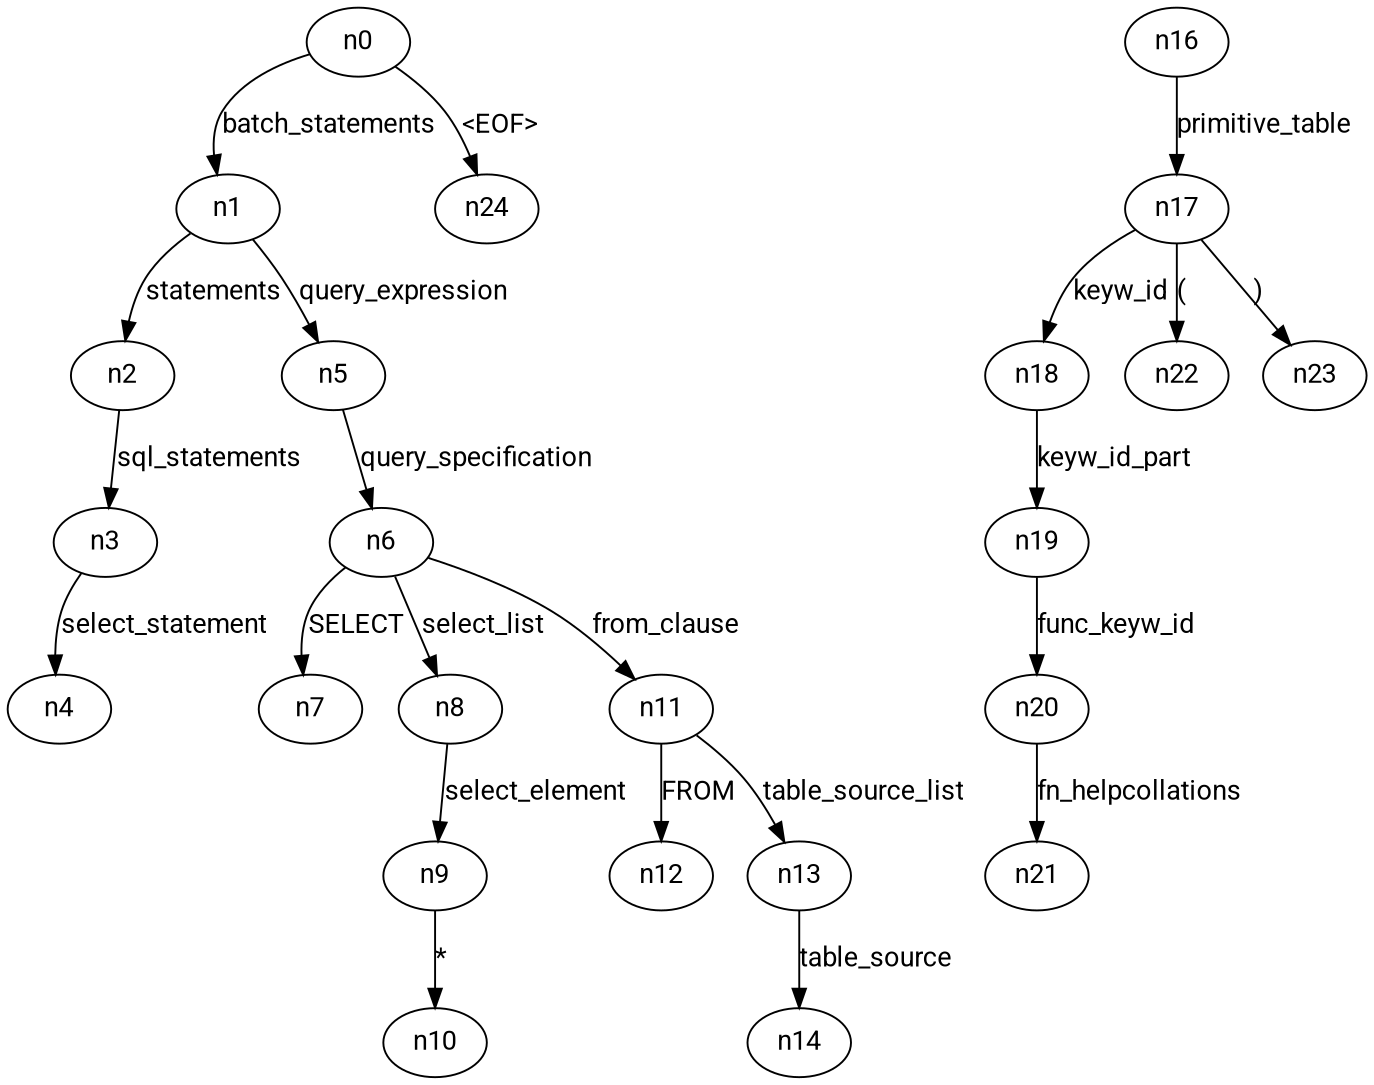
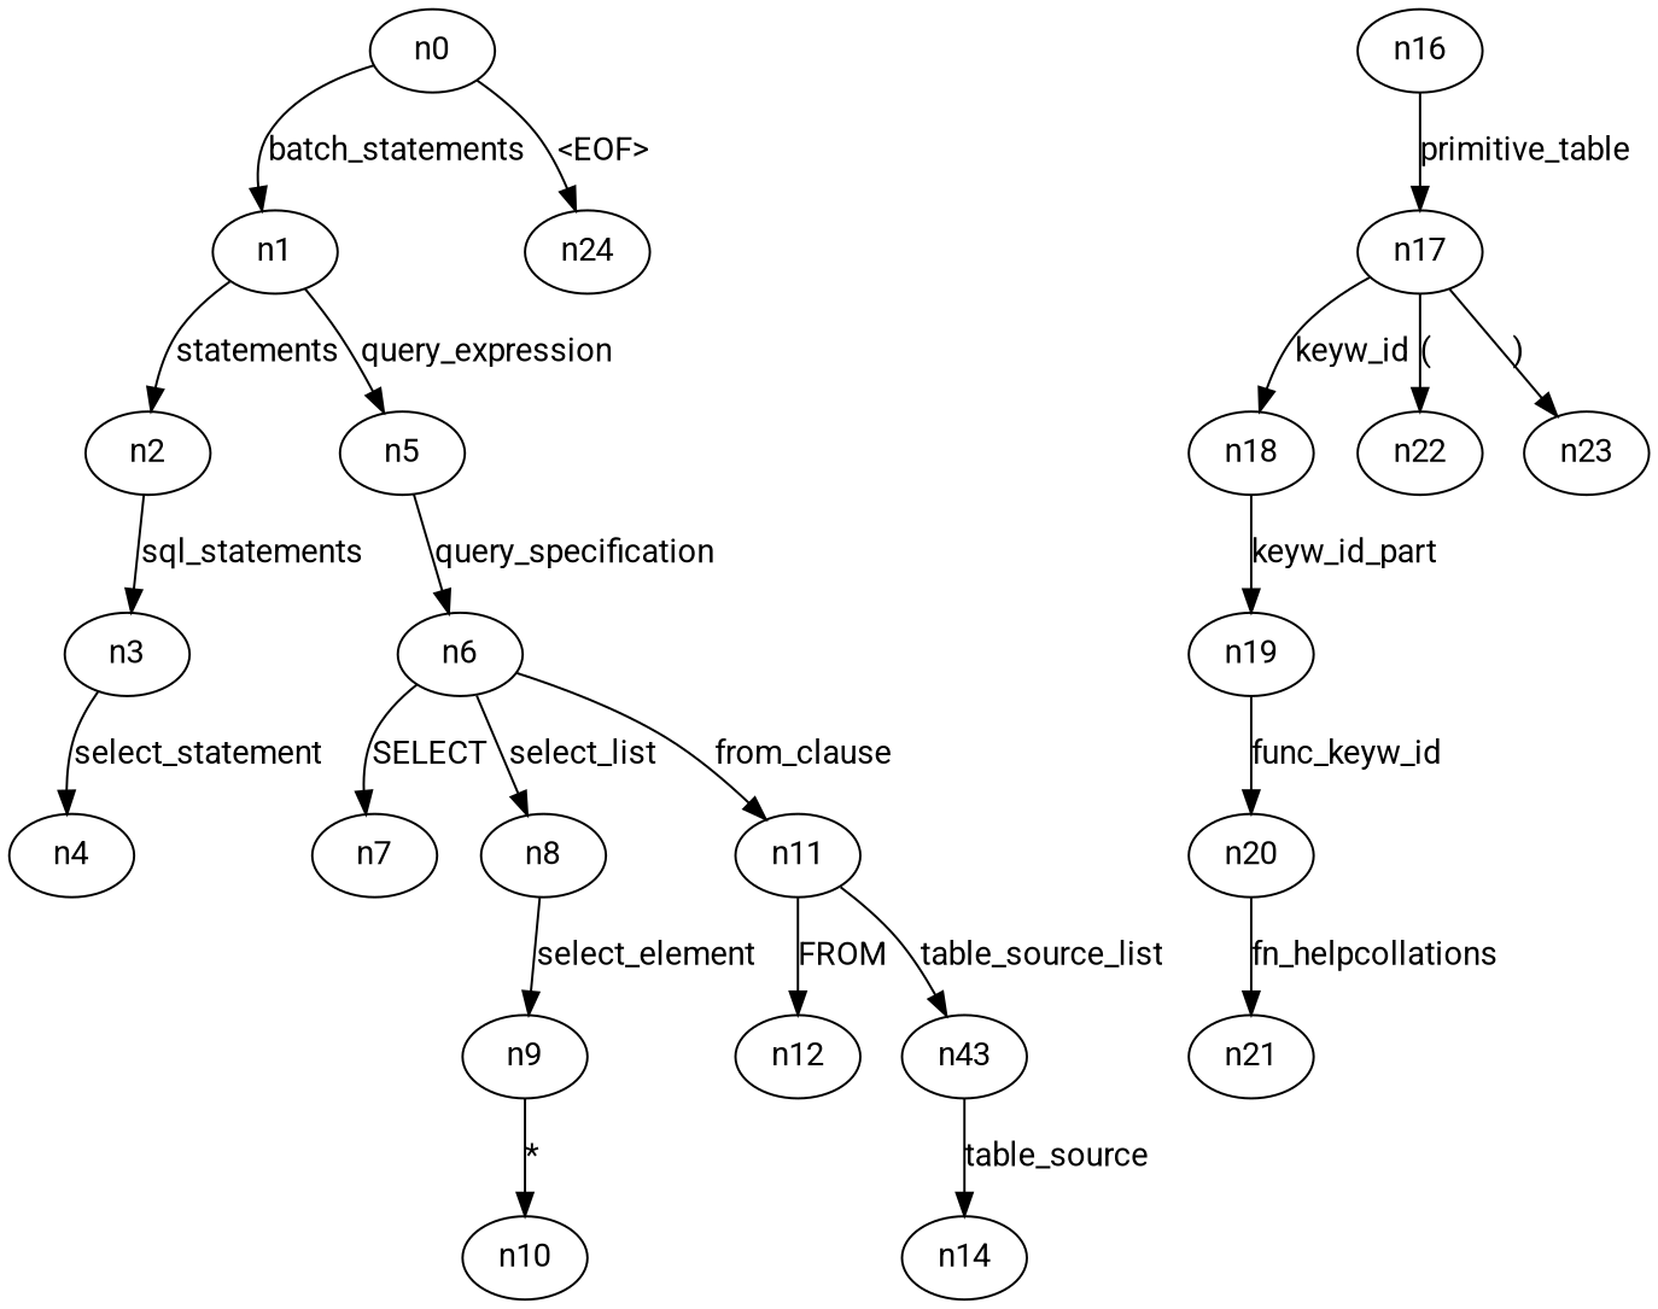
  digraph {
    fontname=Roboto
    node [fontname=Roboto]
    edge [fontname=Roboto]
    n0
    n1
    n24
    n2
    n5
    n3
    n4
    n6
    n7
    n8
    n11
    n9
    n12
-   n13
+   n13 [label=n43]
    n10
    n14
    n16
    n17
    n18
    n22
    n23
    n19
    n20
    n21
    n0 -> n1 [label=batch_statements]
    n0 -> n24 [label="<EOF>"]
    n1 -> n2 [label=statements]
    n1 -> n5 [label=query_expression]
    n2 -> n3 [label=sql_statements]
    n5 -> n6 [label=query_specification]
    n3 -> n4 [label=select_statement]
    n6 -> n7 [label=SELECT]
    n6 -> n8 [label=select_list]
    n6 -> n11 [label=from_clause]
    n8 -> n9 [label=select_element]
    n11 -> n12 [label=FROM]
    n11 -> n13 [label=table_source_list]
    n9 -> n10 [label="*"]
    n13 -> n14 [label=table_source]
    n16 -> n17 [label=primitive_table]
    n17 -> n18 [label=keyw_id]
    n17 -> n22 [label="("]
    n17 -> n23 [label=")"]
    n18 -> n19 [label=keyw_id_part]
    n19 -> n20 [label=func_keyw_id]
    n20 -> n21 [label=fn_helpcollations]
  }
